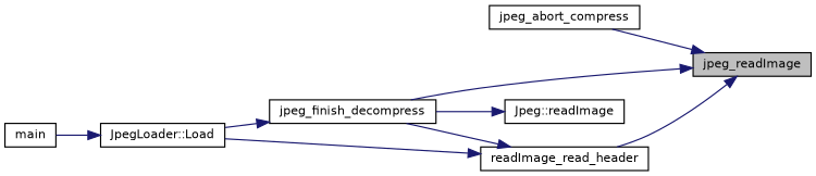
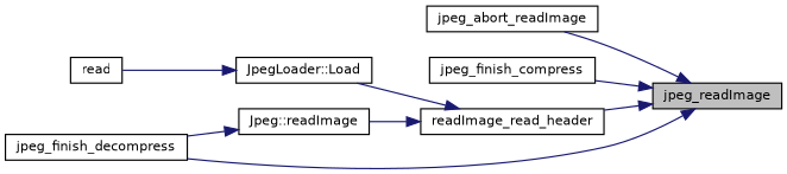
  digraph {
    rankdir=RL
    node [color=black fontname=Helvetica fontsize=10 shape=record]
    edge [color=midnightblue dir=back fontname=Helvetica fontsize=10 labelfontname=Helvetica labelfontsize=10 style=solid]
    n1 [fillcolor=grey75 fontcolor=black height=0.2 label=jpeg_readImage style=filled width=0.4]
-   n2 [height=0.2 label=jpeg_abort_compress width=0.4]
+   n2 [height=0.2 label=jpeg_abort_readImage width=0.4]
+   n3 [height=0.2 label=jpeg_finish_compress width=0.4]
    n4 [height=0.2 label=readImage_read_header width=0.4]
    n5 [height=0.2 label=jpeg_finish_decompress width=0.4]
    n6 [height=0.2 label="JpegLoader::Load" width=0.4]
    n7 [height=0.2 label="Jpeg::readImage" width=0.4]
-   n8 [height=0.2 label=main width=0.4]
+   n8 [height=0.2 label=read width=0.4]
    n1 -> n2
+   n1 -> n3
    n1 -> n4
    n1 -> n5
    n4 -> n6
-   n4 -> n5
-   n5 -> n6
+   n4 -> n7
    n6 -> n8
    n7 -> n5
  }
